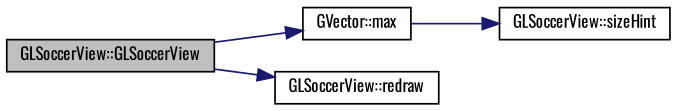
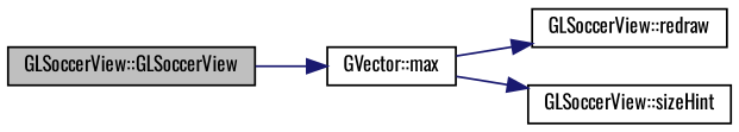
  digraph {
    fontname=Oswald
    rankdir=LR
    node [color=black fillcolor=white fontname=Oswald fontsize=10 shape=record style=filled]
    edge [color=midnightblue fontname=Oswald fontsize=10 labelfontname=Helvetica labelfontsize=10 style=solid]
    n1 [fillcolor=grey75 fontcolor=black height=0.2 label="GLSoccerView::GLSoccerView" width=0.4]
    n2 [height=0.2 label="GVector::max" width=0.4]
    n3 [height=0.2 label="GLSoccerView::redraw" width=0.4]
    n4 [height=0.2 label="GLSoccerView::sizeHint" width=0.4]
    n1 -> n2
-   n1 -> n3
+   n2 -> n3
    n2 -> n4
  }
